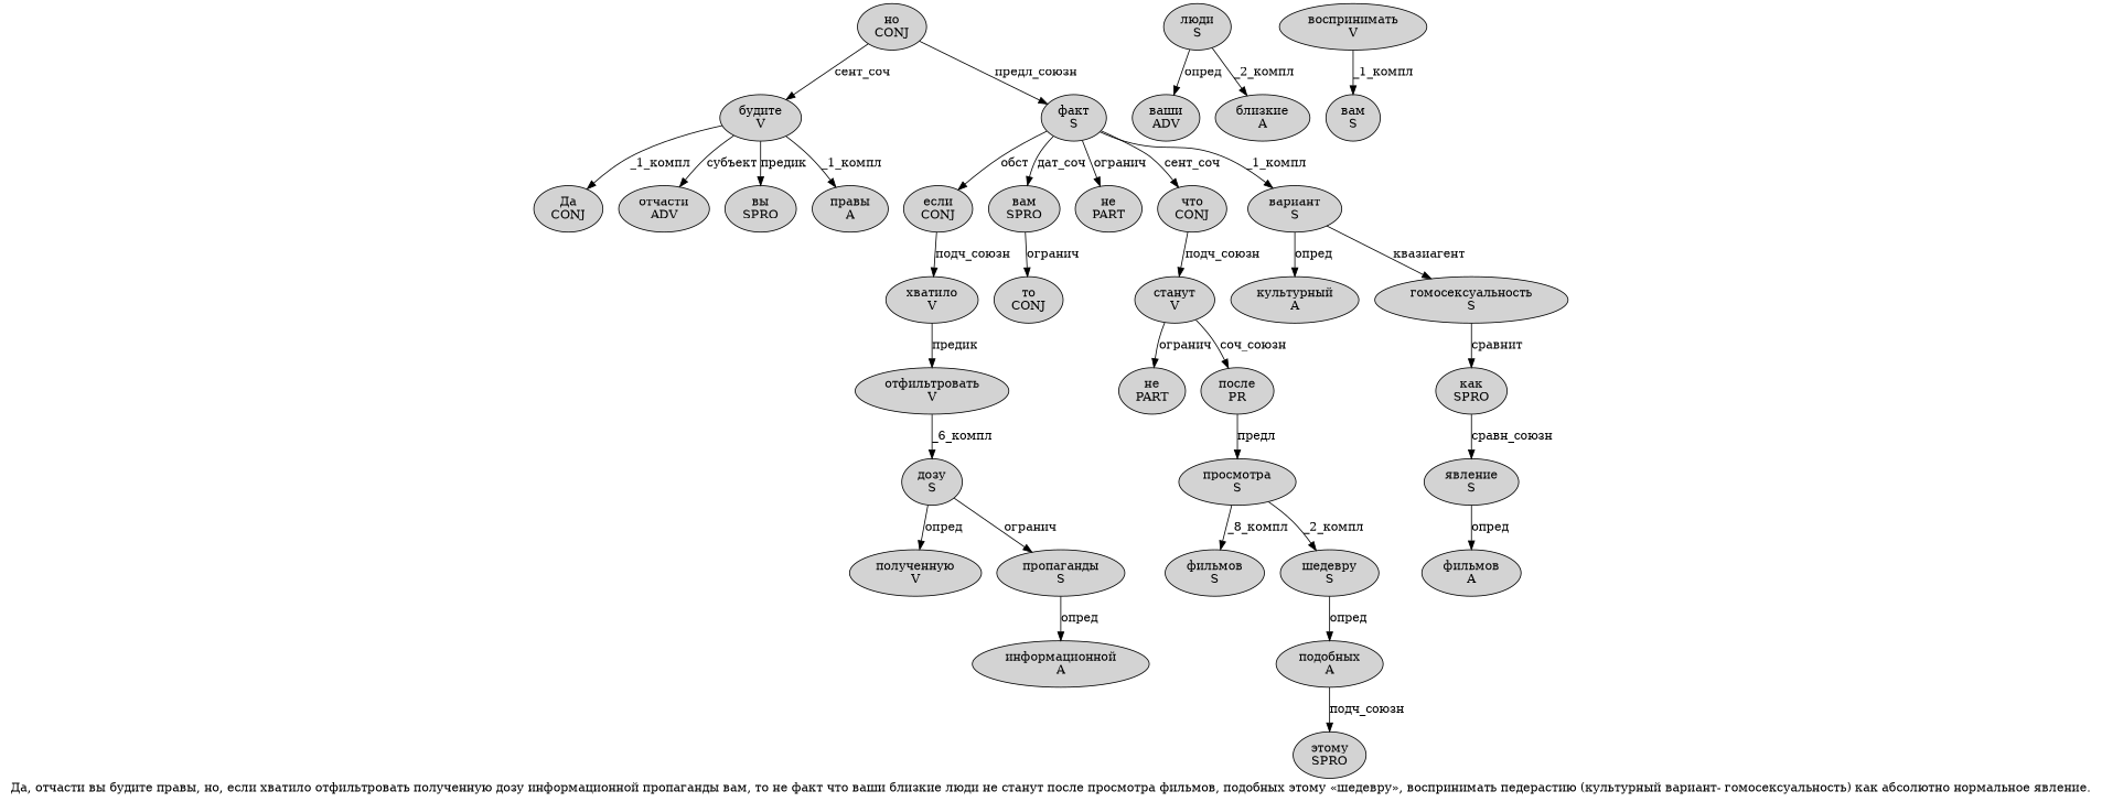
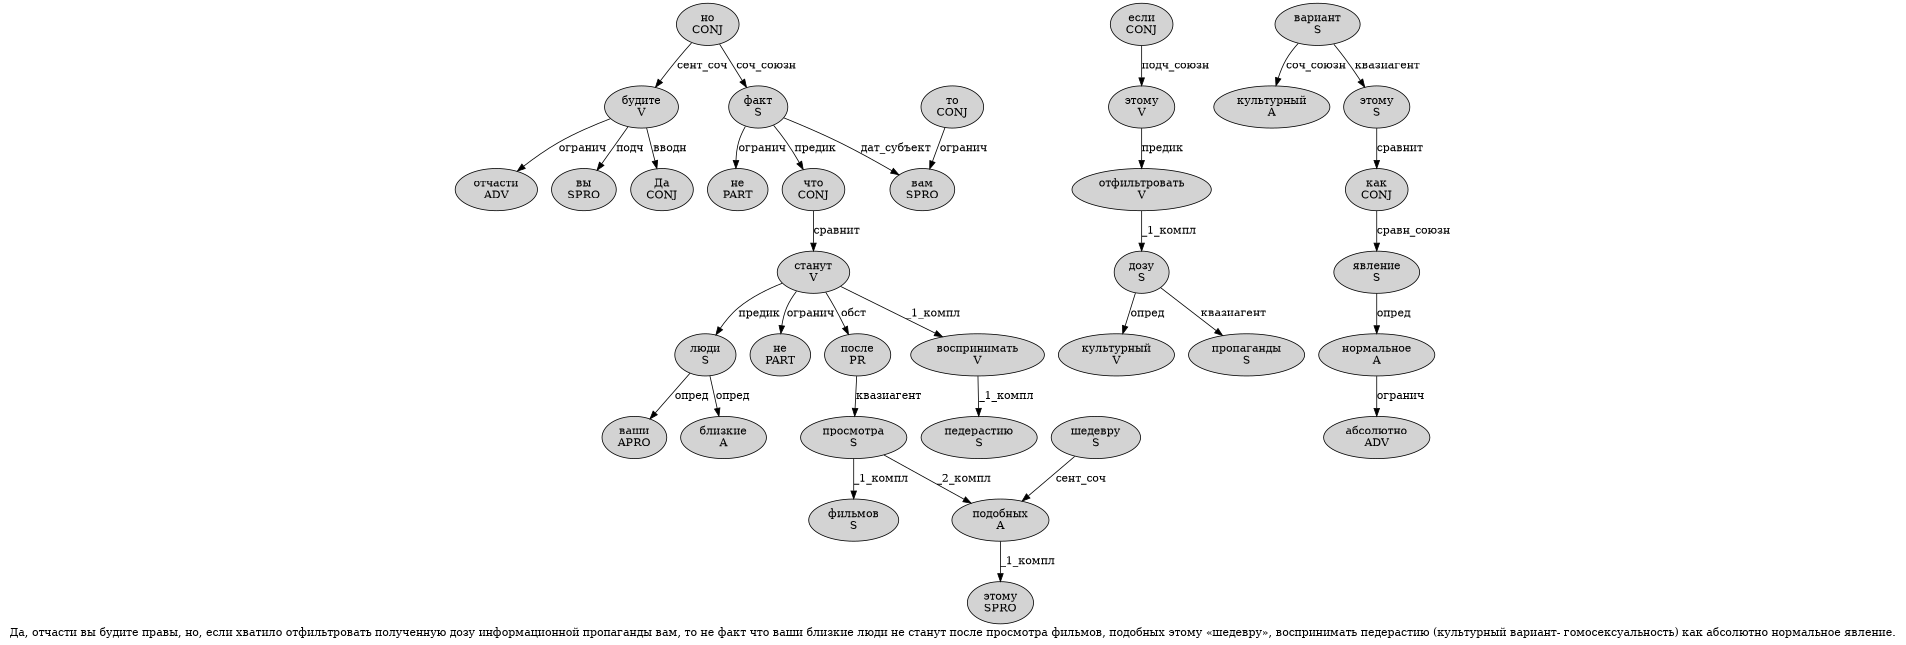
  digraph {
    label="Да, отчасти вы будите правы, но, если хватило отфильтровать полученную дозу информационной пропаганды вам, то не факт что ваши близкие люди не станут после просмотра фильмов, подобных этому «шедевру», воспринимать педерастию (культурный вариант- гомосексуальность) как абсолютно нормальное явление."
    node [fillcolor=lightgray penwidth=1 shape=ellipse style=filled]
    n1 [label="Да\nCONJ"]
    n2 [label="отчасти\nADV"]
    n3 [label="вы\nSPRO"]
    n4 [label="будите\nV"]
-   n5 [label="правы\nA"]
    n6 [label="но\nCONJ"]
    n7 [label="факт\nS"]
    n8 [label="если\nCONJ"]
    n9 [label="вам\nSPRO"]
    n10 [label="не\nPART"]
    n11 [label="что\nCONJ"]
    n12 [label="вариант\nS"]
-   n13 [label="хватило\nV"]
+   n13 [label="этому\nV"]
    n14 [label="отфильтровать\nV"]
    n15 [label="дозу\nS"]
-   n16 [label="полученную\nV"]
+   n16 [label="культурный\nV"]
    n17 [label="пропаганды\nS"]
-   n18 [label="информационной\nA"]
    n19 [label="то\nCONJ"]
    n20 [label="станут\nV"]
    n21 [label="культурный\nA"]
-   n22 [label="гомосексуальность\nS"]
+   n22 [label="этому\nS"]
    n23 [label="люди\nS"]
    n24 [label="не\nPART"]
    n25 [label="после\nPR"]
    n26 [label="воспринимать\nV"]
-   n27 [label="ваши\nADV"]
+   n27 [label="ваши\nAPRO"]
    n28 [label="близкие\nA"]
    n29 [label="просмотра\nS"]
-   n30 [label="вам\nS"]
+   n30 [label="педерастию\nS"]
    n31 [label="фильмов\nS"]
    n32 [label="шедевру\nS"]
    n33 [label="подобных\nA"]
    n34 [label="этому\nSPRO"]
-   n35 [label="как\nSPRO"]
+   n35 [label="как\nCONJ"]
    n36 [label="явление\nS"]
-   n37 [label="фильмов\nA"]
-   n4 -> n1 [label="_1_компл"]
-   n4 -> n2 [label="субъект"]
-   n4 -> n3 [label="предик"]
-   n4 -> n5 [label="_1_компл"]
+   n37 [label="нормальное\nA"]
+   n38 [label="абсолютно\nADV"]
+   n4 -> n1 [label="вводн"]
+   n4 -> n2 [label="огранич"]
+   n4 -> n3 [label="подч"]
    n6 -> n4 [label="сент_соч"]
-   n6 -> n7 [label="предл_союзн"]
-   n7 -> n8 [label="обст"]
-   n7 -> n9 [label="дат_соч"]
+   n6 -> n7 [label="соч_союзн"]
+   n7 -> n9 [label="дат_субъект"]
    n7 -> n10 [label="огранич"]
-   n7 -> n11 [label="сент_соч"]
-   n7 -> n12 [label="_1_компл"]
+   n7 -> n11 [label="предик"]
    n8 -> n13 [label="подч_союзн"]
-   n9 -> n19 [label="огранич"]
-   n11 -> n20 [label="подч_союзн"]
-   n12 -> n21 [label="опред"]
+   n19 -> n9 [label="огранич"]
+   n11 -> n20 [label="сравнит"]
+   n12 -> n21 [label="соч_союзн"]
    n12 -> n22 [label="квазиагент"]
    n13 -> n14 [label="предик"]
-   n14 -> n15 [label="_6_компл"]
+   n14 -> n15 [label="_1_компл"]
    n15 -> n16 [label="опред"]
-   n15 -> n17 [label="огранич"]
-   n17 -> n18 [label="опред"]
+   n15 -> n17 [label="квазиагент"]
+   n20 -> n23 [label="предик"]
    n20 -> n24 [label="огранич"]
-   n20 -> n25 [label="соч_союзн"]
+   n20 -> n25 [label="обст"]
+   n20 -> n26 [label="_1_компл"]
    n22 -> n35 [label="сравнит"]
    n23 -> n27 [label="опред"]
-   n23 -> n28 [label="_2_компл"]
-   n25 -> n29 [label="предл"]
+   n23 -> n28 [label="опред"]
+   n25 -> n29 [label="квазиагент"]
    n26 -> n30 [label="_1_компл"]
-   n29 -> n31 [label="_8_компл"]
-   n29 -> n32 [label="_2_компл"]
-   n32 -> n33 [label="опред"]
-   n33 -> n34 [label="подч_союзн"]
+   n29 -> n31 [label="_1_компл"]
+   n29 -> n33 [label="_2_компл"]
+   n32 -> n33 [label="сент_соч"]
+   n33 -> n34 [label="_1_компл"]
    n35 -> n36 [label="сравн_союзн"]
    n36 -> n37 [label="опред"]
+   n37 -> n38 [label="огранич"]
  }
